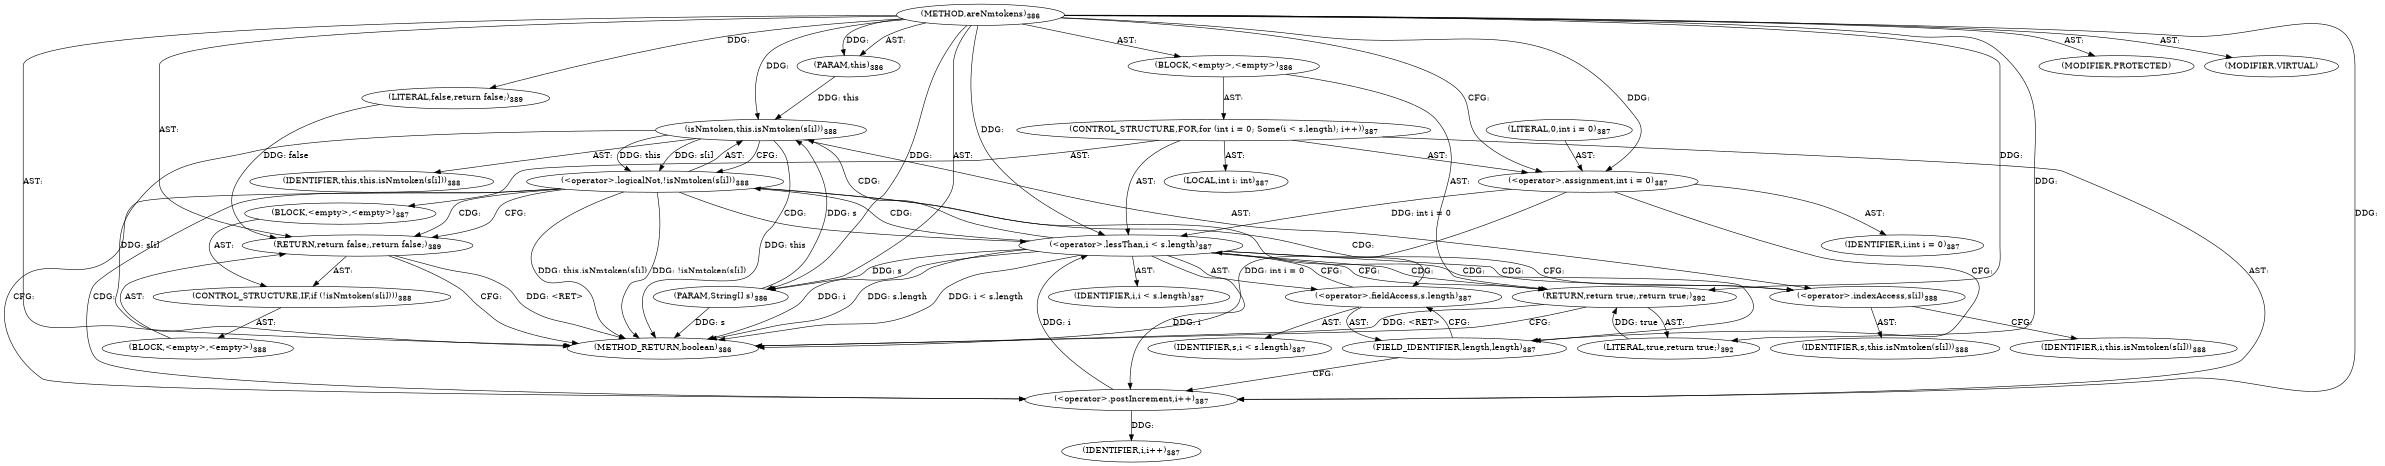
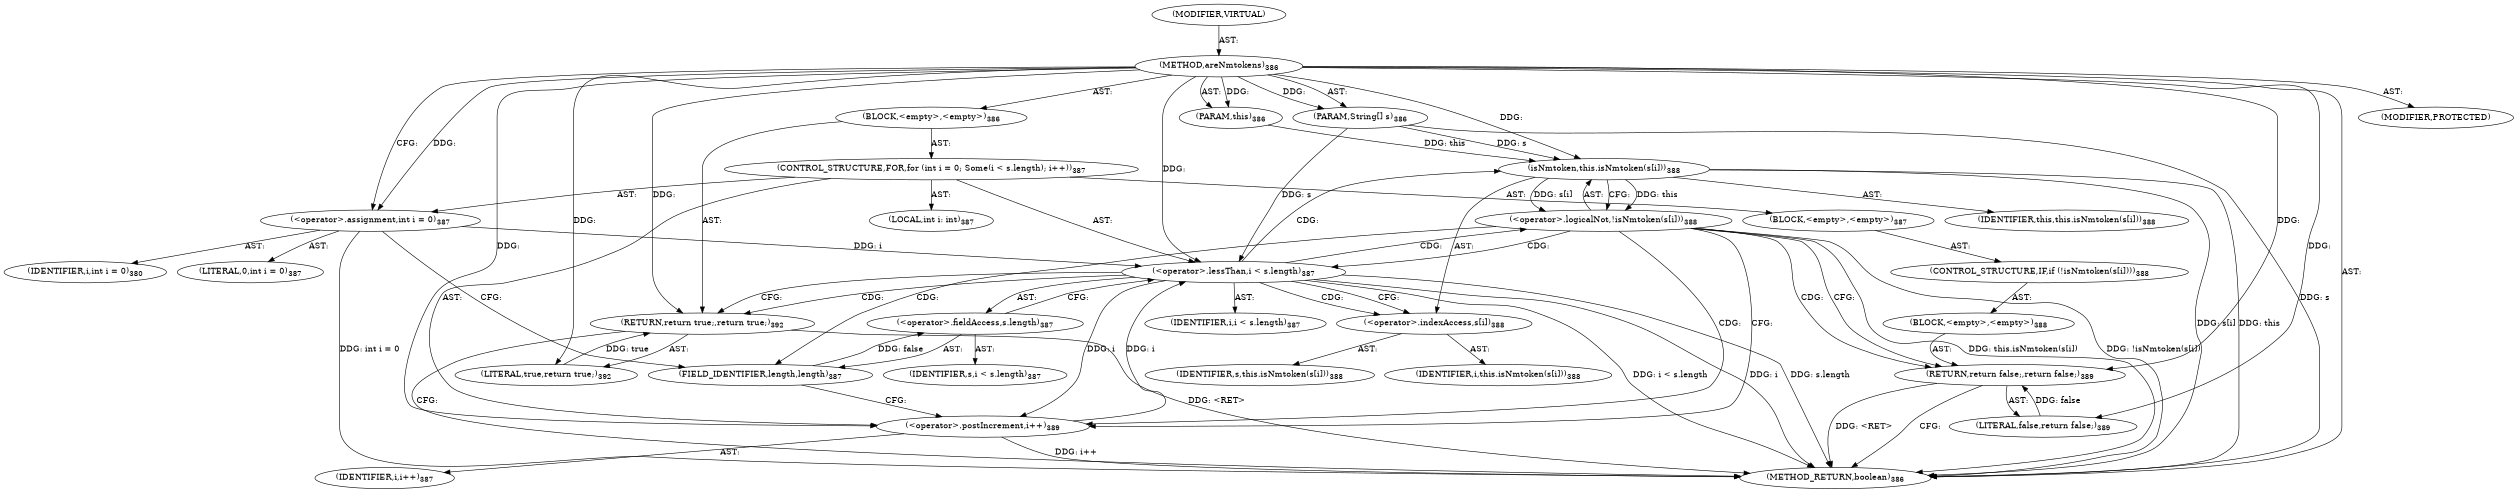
  digraph {
    n1 [label=<(METHOD,areNmtokens)<SUB>386</SUB>>]
    n2 [label=<(PARAM,this)<SUB>386</SUB>>]
    n3 [label=<(PARAM,String[] s)<SUB>386</SUB>>]
    n4 [label=<(BLOCK,&lt;empty&gt;,&lt;empty&gt;)<SUB>386</SUB>>]
    n5 [label=<(&lt;operator&gt;.assignment,int i = 0)<SUB>387</SUB>>]
    n6 [label=<(&lt;operator&gt;.lessThan,i &lt; s.length)<SUB>387</SUB>>]
-   n7 [label=<(&lt;operator&gt;.postIncrement,i++)<SUB>387</SUB>>]
+   n7 [label=<(&lt;operator&gt;.postIncrement,i++)<SUB>389</SUB>>]
    n8 [label=<(isNmtoken,this.isNmtoken(s[i]))<SUB>388</SUB>>]
    n9 [label=<(RETURN,return false;,return false;)<SUB>389</SUB>>]
    n10 [label=<(LITERAL,false,return false;)<SUB>389</SUB>>]
    n11 [label=<(RETURN,return true;,return true;)<SUB>392</SUB>>]
    n12 [label=<(LITERAL,true,return true;)<SUB>392</SUB>>]
    n13 [label=<(MODIFIER,PROTECTED)>]
    n14 [label=<(MODIFIER,VIRTUAL)>]
    n15 [label=<(METHOD_RETURN,boolean)<SUB>386</SUB>>]
    n16 [label=<(CONTROL_STRUCTURE,FOR,for (int i = 0; Some(i &lt; s.length); i++))<SUB>387</SUB>>]
-   n17 [label=<(IDENTIFIER,i,int i = 0)<SUB>387</SUB>>]
+   n17 [label=<(IDENTIFIER,i,int i = 0)<SUB>380</SUB>>]
    n18 [label=<(LITERAL,0,int i = 0)<SUB>387</SUB>>]
    n19 [label=<(FIELD_IDENTIFIER,length,length)<SUB>387</SUB>>]
    n20 [label=<(IDENTIFIER,i,i &lt; s.length)<SUB>387</SUB>>]
    n21 [label=<(&lt;operator&gt;.fieldAccess,s.length)<SUB>387</SUB>>]
    n22 [label=<(&lt;operator&gt;.logicalNot,!isNmtoken(s[i]))<SUB>388</SUB>>]
    n23 [label=<(&lt;operator&gt;.indexAccess,s[i])<SUB>388</SUB>>]
    n24 [label=<(IDENTIFIER,i,i++)<SUB>387</SUB>>]
    n25 [label=<(IDENTIFIER,this,this.isNmtoken(s[i]))<SUB>388</SUB>>]
    n26 [label=<(LOCAL,int i: int)<SUB>387</SUB>>]
    n27 [label=<(BLOCK,&lt;empty&gt;,&lt;empty&gt;)<SUB>387</SUB>>]
    n28 [label=<(CONTROL_STRUCTURE,IF,if (!isNmtoken(s[i])))<SUB>388</SUB>>]
    n29 [label=<(IDENTIFIER,s,i &lt; s.length)<SUB>387</SUB>>]
    n30 [label=<(IDENTIFIER,s,this.isNmtoken(s[i]))<SUB>388</SUB>>]
    n31 [label=<(IDENTIFIER,i,this.isNmtoken(s[i]))<SUB>388</SUB>>]
    n32 [label=<(BLOCK,&lt;empty&gt;,&lt;empty&gt;)<SUB>388</SUB>>]
    n1 -> n2 [label="AST: "]
    n1 -> n2 [label="DDG: "]
    n1 -> n3 [label="AST: "]
    n1 -> n3 [label="DDG: "]
    n1 -> n4 [label="AST: "]
    n1 -> n5 [label="CFG: "]
    n1 -> n5 [label="DDG: "]
    n1 -> n6 [label="DDG: "]
    n1 -> n7 [label="DDG: "]
    n1 -> n8 [label="DDG: "]
-   n1 -> n9 [label="AST: "]
+   n1 -> n9 [label="DDG: "]
    n1 -> n10 [label="DDG: "]
    n1 -> n11 [label="DDG: "]
    n1 -> n12 [label="DDG: "]
    n1 -> n13 [label="AST: "]
-   n1 -> n14 [label="AST: "]
+   n14 -> n1 [label="AST: "]
    n1 -> n15 [label="AST: "]
    n2 -> n8 [label="DDG: this"]
-   n6 -> n3 [label="DDG: s"]
+   n3 -> n6 [label="DDG: s"]
    n3 -> n8 [label="DDG: s"]
    n3 -> n15 [label="DDG: s"]
    n4 -> n11 [label="AST: "]
    n4 -> n16 [label="AST: "]
-   n5 -> n6 [label="DDG: int i = 0"]
+   n5 -> n6 [label="DDG: i"]
    n5 -> n15 [label="DDG: int i = 0"]
    n5 -> n17 [label="AST: "]
-   n18 -> n5 [label="AST: "]
+   n5 -> n18 [label="AST: "]
    n5 -> n19 [label="CFG: "]
    n6 -> n7 [label="DDG: i"]
    n6 -> n8 [label="CDG: "]
    n6 -> n11 [label="CFG: "]
    n6 -> n11 [label="CDG: "]
    n6 -> n15 [label="DDG: i"]
    n6 -> n15 [label="DDG: s.length"]
    n6 -> n15 [label="DDG: i &lt; s.length"]
    n6 -> n20 [label="AST: "]
    n6 -> n21 [label="AST: "]
    n6 -> n22 [label="CDG: "]
    n6 -> n23 [label="CFG: "]
    n6 -> n23 [label="CDG: "]
    n7 -> n6 [label="DDG: i"]
-   n7 -> n24 [label="DDG: "]
+   n7 -> n15 [label="DDG: i++"]
+   n7 -> n24 [label="AST: "]
    n8 -> n15 [label="DDG: this"]
    n8 -> n15 [label="DDG: s[i]"]
    n8 -> n22 [label="CFG: "]
    n8 -> n22 [label="DDG: this"]
    n8 -> n22 [label="DDG: s[i]"]
    n8 -> n23 [label="AST: "]
    n8 -> n25 [label="AST: "]
-   n9 -> n28 [label="AST: "]
+   n9 -> n10 [label="AST: "]
    n9 -> n15 [label="CFG: "]
    n9 -> n15 [label="DDG: &lt;RET&gt;"]
    n10 -> n9 [label="DDG: false"]
    n11 -> n12 [label="AST: "]
    n11 -> n15 [label="CFG: "]
    n11 -> n15 [label="DDG: &lt;RET&gt;"]
    n12 -> n11 [label="DDG: true"]
    n16 -> n5 [label="AST: "]
    n16 -> n6 [label="AST: "]
    n16 -> n7 [label="AST: "]
    n16 -> n26 [label="AST: "]
    n16 -> n27 [label="AST: "]
    n19 -> n7 [label="CFG: "]
-   n19 -> n21 [label="CFG: "]
+   n19 -> n21 [label="DDG: false"]
    n21 -> n6 [label="CFG: "]
    n21 -> n19 [label="AST: "]
    n21 -> n29 [label="AST: "]
    n22 -> n6 [label="CDG: "]
    n22 -> n7 [label="CFG: "]
    n22 -> n7 [label="CDG: "]
    n22 -> n8 [label="AST: "]
    n22 -> n9 [label="CFG: "]
    n22 -> n9 [label="CDG: "]
    n22 -> n15 [label="DDG: this.isNmtoken(s[i])"]
    n22 -> n15 [label="DDG: !isNmtoken(s[i])"]
    n22 -> n19 [label="CDG: "]
-   n22 -> n21 [label="CDG: "]
    n23 -> n30 [label="AST: "]
-   n23 -> n31 [label="CFG: "]
+   n23 -> n31 [label="AST: "]
    n27 -> n28 [label="AST: "]
    n28 -> n32 [label="AST: "]
    n32 -> n9 [label="AST: "]
  }
